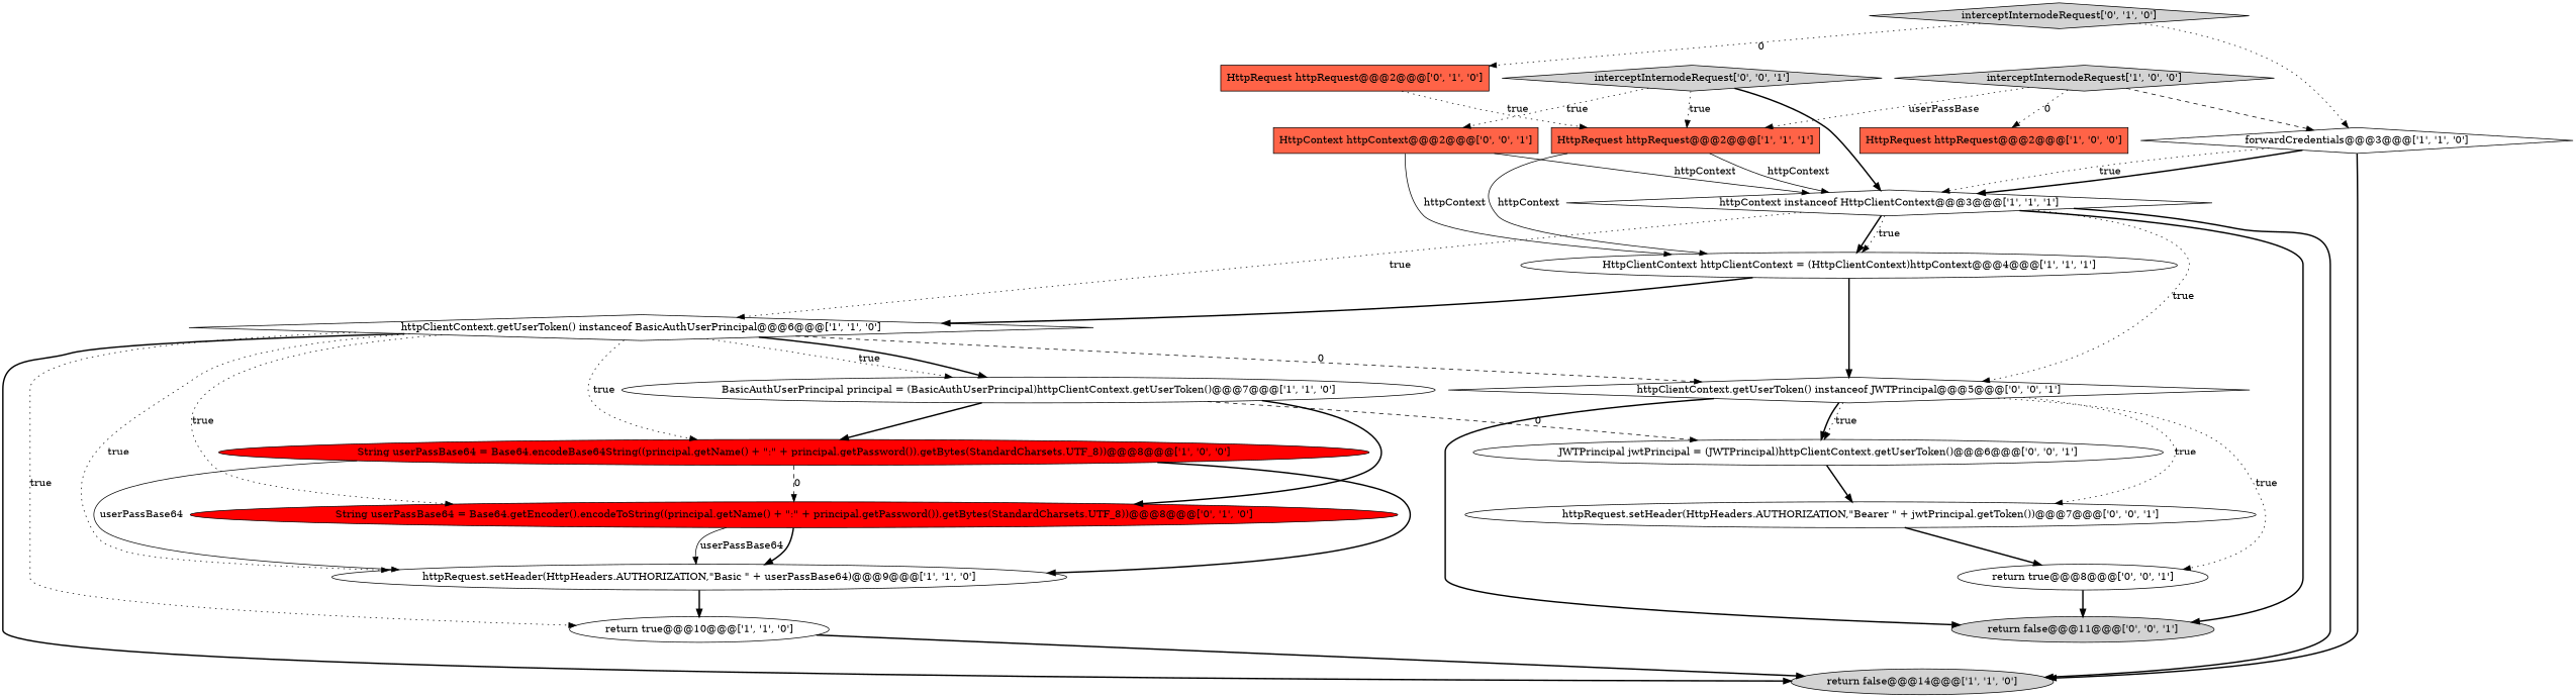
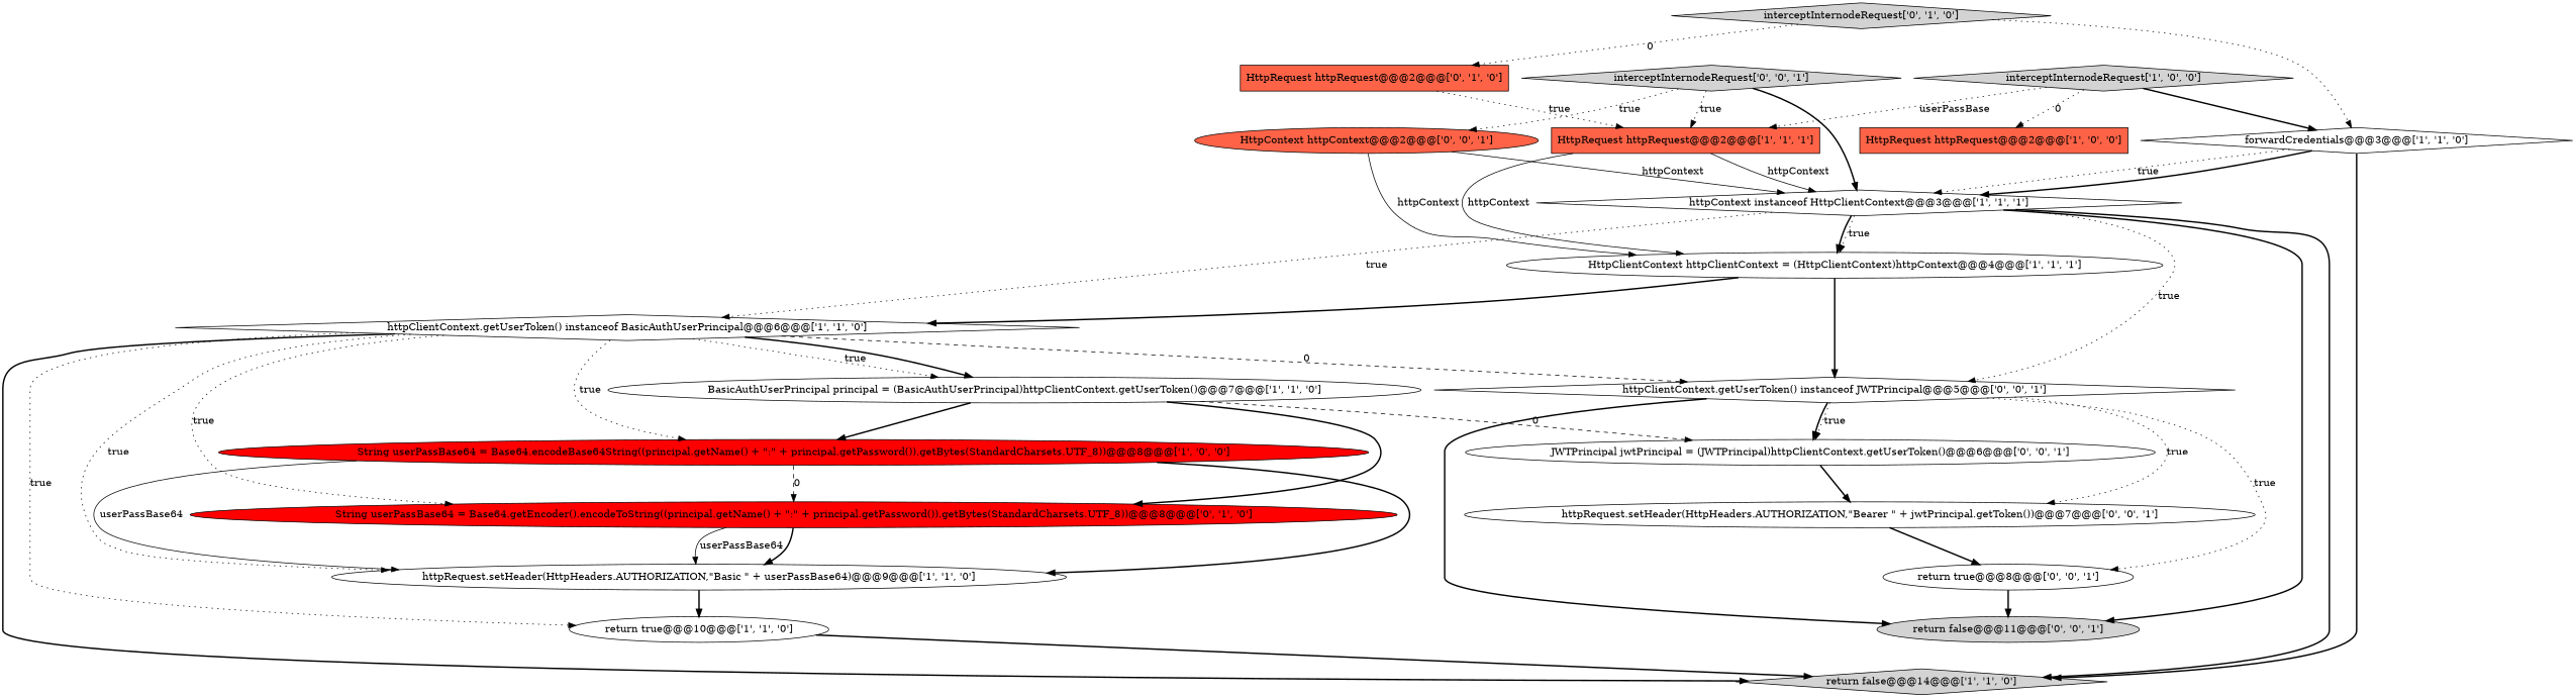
  digraph {
    node [fillcolor=white shape=ellipse style=filled]
    edge [style=bold]
    n1 [label="httpRequest.setHeader(HttpHeaders.AUTHORIZATION,\"Basic \" + userPassBase64)@@@9@@@['1', '1', '0']"]
    n2 [label="return true@@@10@@@['1', '1', '0']"]
-   n3 [fillcolor=lightgray label="return false@@@14@@@['1', '1', '0']"]
+   n3 [fillcolor=lightgray label="return false@@@14@@@['1', '1', '0']" shape=diamond]
    n4 [label="forwardCredentials@@@3@@@['1', '1', '0']" shape=diamond]
    n5 [label="httpContext instanceof HttpClientContext@@@3@@@['1', '1', '1']" shape=diamond]
    n6 [label="httpClientContext.getUserToken() instanceof BasicAuthUserPrincipal@@@6@@@['1', '1', '0']" shape=diamond]
    n7 [fillcolor=lightgray label="return false@@@11@@@['0', '0', '1']"]
    n8 [label="httpClientContext.getUserToken() instanceof JWTPrincipal@@@5@@@['0', '0', '1']" shape=diamond]
    n9 [label="HttpClientContext httpClientContext = (HttpClientContext)httpContext@@@4@@@['1', '1', '1']"]
    n10 [fillcolor=tomato label="HttpRequest httpRequest@@@2@@@['1', '0', '0']" shape=box]
    n11 [label="JWTPrincipal jwtPrincipal = (JWTPrincipal)httpClientContext.getUserToken()@@@6@@@['0', '0', '1']"]
    n12 [label="httpRequest.setHeader(HttpHeaders.AUTHORIZATION,\"Bearer \" + jwtPrincipal.getToken())@@@7@@@['0', '0', '1']"]
    n13 [label="return true@@@8@@@['0', '0', '1']"]
    n14 [fillcolor=red label="String userPassBase64 = Base64.encodeBase64String((principal.getName() + \":\" + principal.getPassword()).getBytes(StandardCharsets.UTF_8))@@@8@@@['1', '0', '0']"]
    n15 [fillcolor=red label="String userPassBase64 = Base64.getEncoder().encodeToString((principal.getName() + \":\" + principal.getPassword()).getBytes(StandardCharsets.UTF_8))@@@8@@@['0', '1', '0']"]
    n16 [label="BasicAuthUserPrincipal principal = (BasicAuthUserPrincipal)httpClientContext.getUserToken()@@@7@@@['1', '1', '0']"]
    n17 [fillcolor=lightgray label="interceptInternodeRequest['1', '0', '0']" shape=diamond]
    n18 [fillcolor=tomato label="HttpRequest httpRequest@@@2@@@['1', '1', '1']" shape=box]
-   n19 [fillcolor=tomato label="HttpContext httpContext@@@2@@@['0', '0', '1']" shape=box]
+   n19 [fillcolor=tomato label="HttpContext httpContext@@@2@@@['0', '0', '1']"]
    n20 [fillcolor=tomato label="HttpRequest httpRequest@@@2@@@['0', '1', '0']" shape=box]
    n21 [fillcolor=lightgray label="interceptInternodeRequest['0', '0', '1']" shape=diamond]
    n22 [fillcolor=lightgray label="interceptInternodeRequest['0', '1', '0']" shape=diamond]
    n1 -> n2
    n2 -> n3
    n4 -> n3
    n4 -> n5 [label=true style=dotted]
    n4 -> n5
    n5 -> n3
    n5 -> n6 [label=true style=dotted]
    n5 -> n7
    n5 -> n8 [label=true style=dotted]
    n5 -> n9
    n5 -> n9 [label=true style=dotted]
    n6 -> n1 [label=true style=dotted]
    n6 -> n2 [label=true style=dotted]
    n6 -> n3
    n6 -> n8 [label=0 style=dashed]
    n6 -> n14 [label=true style=dotted]
    n6 -> n15 [label=true style=dotted]
    n6 -> n16 [label=true style=dotted]
    n6 -> n16
    n8 -> n7
    n8 -> n11 [label=true style=dotted]
    n8 -> n11
    n8 -> n12 [label=true style=dotted]
    n8 -> n13 [label=true style=dotted]
    n9 -> n6
    n9 -> n8
    n11 -> n12
    n12 -> n13
    n13 -> n7
    n14 -> n1 [label=userPassBase64 style=solid]
    n14 -> n1
    n14 -> n15 [label=0 style=dashed]
    n15 -> n1 [label=userPassBase64 style=solid]
    n15 -> n1
    n16 -> n11 [label=0 style=dashed]
    n16 -> n14
    n16 -> n15
-   n17 -> n4 [style=dashed]
+   n17 -> n4
    n17 -> n10 [label=0 style=dotted]
    n17 -> n18 [label=userPassBase style=dotted]
    n18 -> n5 [label=httpContext style=solid]
    n18 -> n9 [label=httpContext style=solid]
    n19 -> n5 [label=httpContext style=solid]
    n19 -> n9 [label=httpContext style=solid]
    n20 -> n18 [label=true style=dotted]
    n21 -> n5
    n21 -> n18 [label=true style=dotted]
    n21 -> n19 [label=true style=dotted]
    n22 -> n4 [style=dotted]
    n22 -> n20 [label=0 style=dotted]
  }
